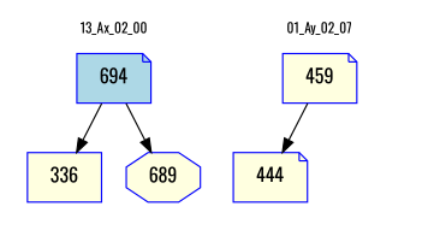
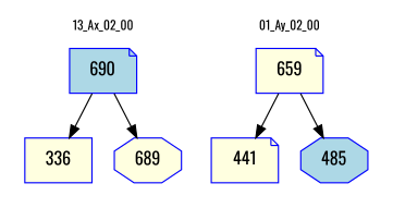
  digraph {
    fontname=Oswald
    node [color=blue fillcolor=lightyellow fontname=Oswald shape=note style=filled]
    edge [color=black fontname=Oswald]
-   n1 [fillcolor=lightblue label=694]
+   n1 [fillcolor=lightblue label=690]
    n2 [label=336 shape=box]
    n3 [label=689 shape=octagon]
-   n4 [label=459]
-   n5 [label=444]
+   n4 [label=659]
+   n5 [label=441]
+   n6 [fillcolor=lightblue label=485 shape=octagon]
    subgraph cluster_1 {
      color=white
      fontsize=10
      label="13_Ax_02_00"
      n1
      n2
      n3
    }
    subgraph cluster_2 {
      color=white
      fontsize=10
-     label="01_Ay_02_07"
+     label="01_Ay_02_00"
      n4
      n5
+     n6
    }
    n1 -> n2
    n1 -> n3
    n4 -> n5
+   n4 -> n6
  }
